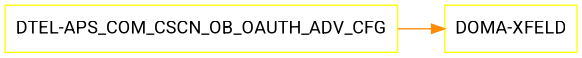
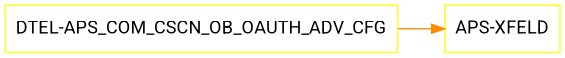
  digraph {
    rankdir=LR
    fontname=Roboto
    node [color=yellow shape=box fontname=Roboto]
    "DTEL-APS_COM_CSCN_OB_OAUTH_ADV_CFG"
-   "DOMA-XFELD"
+   "DOMA-XFELD" [label="APS-XFELD"]
    "DTEL-APS_COM_CSCN_OB_OAUTH_ADV_CFG" -> "DOMA-XFELD" [color=darkorange fontname=Roboto]
  }
